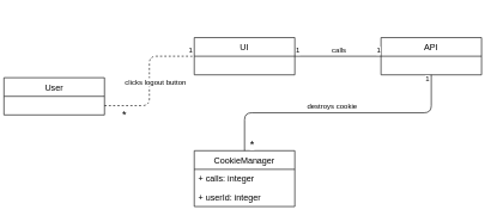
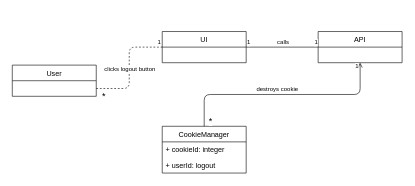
  <mxCell id="0" />
  <mxCell id="1" parent="0" />
- <mxCell id="2" value="User" style="swimlane;fontStyle=0;childLayout=stackLayout;horizontal=1;startSize=26;fillColor=none;horizontalStack=0;resizeParent=1;resizeParentMax=0;resizeLast=0;collapsible=1;marginBottom=0;" parent="1" vertex="1"><mxGeometry x="5" y="108" width="140" height="52" as="geometry"><mxRectangle x="120" y="80" width="90" height="26" as="alternateBounds" /></mxGeometry></mxCell>
+ <mxCell id="2" value="User" style="swimlane;fontStyle=0;childLayout=stackLayout;horizontal=1;startSize=26;fillColor=none;horizontalStack=0;resizeParent=1;resizeParentMax=0;resizeLast=0;collapsible=1;marginBottom=0;" parent="1" vertex="1"><mxGeometry x="20" y="108" width="140" height="52" as="geometry"><mxRectangle x="120" y="80" width="90" height="26" as="alternateBounds" /></mxGeometry></mxCell>
  <mxCell id="3" value="UI" style="swimlane;fontStyle=0;childLayout=stackLayout;horizontal=1;startSize=26;fillColor=none;horizontalStack=0;resizeParent=1;resizeParentMax=0;resizeLast=0;collapsible=1;marginBottom=0;" parent="1" vertex="1"><mxGeometry x="270" y="52" width="140" height="52" as="geometry" /></mxCell>
  <mxCell id="4" value="CookieManager" style="swimlane;fontStyle=0;childLayout=stackLayout;horizontal=1;startSize=26;fillColor=none;horizontalStack=0;resizeParent=1;resizeParentMax=0;resizeLast=0;collapsible=1;marginBottom=0;" parent="1" vertex="1"><mxGeometry x="270" y="210" width="140" height="78" as="geometry" /></mxCell>
- <mxCell id="5" value="+ calls: integer" style="text;strokeColor=none;fillColor=none;align=left;verticalAlign=top;spacingLeft=4;spacingRight=4;overflow=hidden;rotatable=0;points=[[0,0.5],[1,0.5]];portConstraint=eastwest;" parent="4" vertex="1"><mxGeometry y="26" width="140" height="26" as="geometry" /></mxCell>
- <mxCell id="6" value="+ userId: integer" style="text;strokeColor=none;fillColor=none;align=left;verticalAlign=top;spacingLeft=4;spacingRight=4;overflow=hidden;rotatable=0;points=[[0,0.5],[1,0.5]];portConstraint=eastwest;" parent="4" vertex="1"><mxGeometry y="52" width="140" height="26" as="geometry" /></mxCell>
+ <mxCell id="5" value="+ cookieId: integer" style="text;strokeColor=none;fillColor=none;align=left;verticalAlign=top;spacingLeft=4;spacingRight=4;overflow=hidden;rotatable=0;points=[[0,0.5],[1,0.5]];portConstraint=eastwest;" parent="4" vertex="1"><mxGeometry y="26" width="140" height="26" as="geometry" /></mxCell>
+ <mxCell id="6" value="+ userId: logout" style="text;strokeColor=none;fillColor=none;align=left;verticalAlign=top;spacingLeft=4;spacingRight=4;overflow=hidden;rotatable=0;points=[[0,0.5],[1,0.5]];portConstraint=eastwest;" parent="4" vertex="1"><mxGeometry y="52" width="140" height="26" as="geometry" /></mxCell>
  <mxCell id="7" value="API" style="swimlane;fontStyle=0;childLayout=stackLayout;horizontal=1;startSize=26;fillColor=none;horizontalStack=0;resizeParent=1;resizeParentMax=0;resizeLast=0;collapsible=1;marginBottom=0;" parent="1" vertex="1"><mxGeometry x="530" y="52" width="140" height="52" as="geometry" /></mxCell>
  <mxCell id="8" value="" style="endArrow=none;html=1;edgeStyle=orthogonalEdgeStyle;entryX=0;entryY=0.5;entryDx=0;entryDy=0;exitX=1;exitY=0.75;exitDx=0;exitDy=0;dashed=1;" parent="1" source="2" target="3" edge="1"><mxGeometry relative="1" as="geometry"><mxPoint x="160" y="173" as="sourcePoint" /><mxPoint x="240" y="106" as="targetPoint" /></mxGeometry></mxCell>
  <mxCell id="9" value="clicks logout button" style="resizable=0;html=1;align=right;verticalAlign=bottom;labelBackgroundColor=#ffffff;fontSize=10;" parent="8" connectable="0" vertex="1"><mxGeometry x="1" relative="1" as="geometry"><mxPoint x="-11" y="44" as="offset" /></mxGeometry></mxCell>
  <mxCell id="10" value="1" style="resizable=0;html=1;align=right;verticalAlign=bottom;labelBackgroundColor=#ffffff;fontSize=10;" parent="1" connectable="0" vertex="1"><mxGeometry x="298" y="20" as="geometry"><mxPoint x="-30" y="58" as="offset" /></mxGeometry></mxCell>
  <mxCell id="11" value="&lt;font style=&quot;font-size: 15px&quot;&gt;*&lt;/font&gt;" style="resizable=0;html=1;align=right;verticalAlign=bottom;labelBackgroundColor=#ffffff;fontSize=10;" parent="1" connectable="0" vertex="1"><mxGeometry x="186" y="114" as="geometry"><mxPoint x="-10" y="56" as="offset" /></mxGeometry></mxCell>
  <mxCell id="12" value="" style="endArrow=none;html=1;edgeStyle=orthogonalEdgeStyle;" parent="1" edge="1"><mxGeometry relative="1" as="geometry"><mxPoint x="410" y="78" as="sourcePoint" /><mxPoint x="530" y="78" as="targetPoint" /></mxGeometry></mxCell>
  <mxCell id="13" value="1" style="resizable=0;html=1;align=left;verticalAlign=bottom;labelBackgroundColor=#ffffff;fontSize=10;" parent="12" connectable="0" vertex="1"><mxGeometry x="-1" relative="1" as="geometry" /></mxCell>
  <mxCell id="14" value="1" style="resizable=0;html=1;align=right;verticalAlign=bottom;labelBackgroundColor=#ffffff;fontSize=10;" parent="12" connectable="0" vertex="1"><mxGeometry x="1" relative="1" as="geometry" /></mxCell>
  <mxCell id="15" value="calls" style="resizable=0;html=1;align=right;verticalAlign=bottom;labelBackgroundColor=#ffffff;fontSize=10;fillColor=#d5e8d4;" parent="1" connectable="0" vertex="1"><mxGeometry x="492" y="21" as="geometry"><mxPoint x="-10" y="56" as="offset" /></mxGeometry></mxCell>
- <mxCell id="16" value="" style="endArrow=none;html=1;edgeStyle=orthogonalEdgeStyle;exitX=0.5;exitY=0;exitDx=0;exitDy=0;entryX=0.5;entryY=1;entryDx=0;entryDy=0;" parent="1" source="4" target="7" edge="1"><mxGeometry relative="1" as="geometry"><mxPoint x="430" y="146" as="sourcePoint" /><mxPoint x="550" y="106" as="targetPoint" /></mxGeometry></mxCell>
+ <mxCell id="16" value="" style="endArrow=open;html=1;edgeStyle=orthogonalEdgeStyle;exitX=0.5;exitY=0;exitDx=0;exitDy=0;entryX=0.5;entryY=1;entryDx=0;entryDy=0;" parent="1" source="4" target="7" edge="1"><mxGeometry relative="1" as="geometry"><mxPoint x="430" y="146" as="sourcePoint" /><mxPoint x="550" y="106" as="targetPoint" /></mxGeometry></mxCell>
  <mxCell id="17" value="1" style="resizable=0;html=1;align=right;verticalAlign=bottom;labelBackgroundColor=#ffffff;fontSize=10;" parent="16" connectable="0" vertex="1"><mxGeometry x="1" relative="1" as="geometry"><mxPoint x="-2" y="14" as="offset" /></mxGeometry></mxCell>
  <mxCell id="18" value="&lt;div style=&quot;text-align: center&quot;&gt;&lt;span&gt;destroys cookie&lt;/span&gt;&lt;/div&gt;" style="resizable=0;html=1;align=right;verticalAlign=bottom;labelBackgroundColor=#ffffff;fontSize=10;fillColor=#e1d5e7;" parent="1" connectable="0" vertex="1"><mxGeometry x="507" y="99" as="geometry"><mxPoint x="-10" y="56" as="offset" /></mxGeometry></mxCell>
  <mxCell id="19" value="&lt;font style=&quot;font-size: 15px&quot;&gt;*&lt;/font&gt;" style="resizable=0;html=1;align=right;verticalAlign=bottom;labelBackgroundColor=#ffffff;fontSize=10;" parent="1" connectable="0" vertex="1"><mxGeometry x="364" y="155" as="geometry"><mxPoint x="-10" y="56" as="offset" /></mxGeometry></mxCell>
